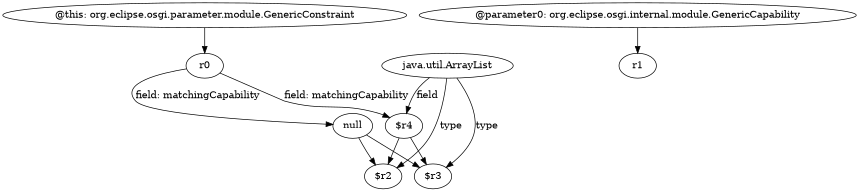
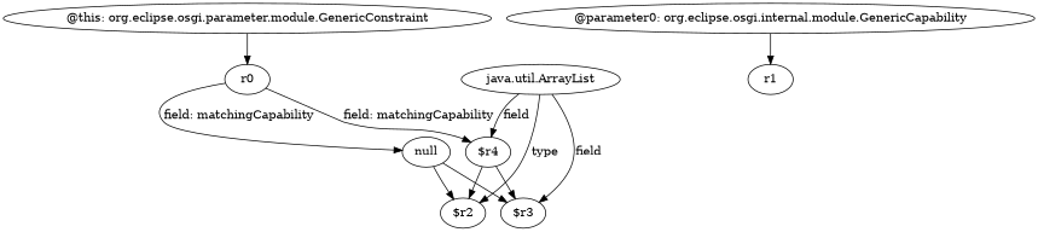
  digraph {
    n1 [label="$r4"]
    n2 [label="$r3"]
    n3 [label="$r2"]
    n4 [label=null]
    n5 [label="java.util.ArrayList"]
    n6 [label=r0]
    n7 [label="@this: org.eclipse.osgi.parameter.module.GenericConstraint"]
    n8 [label="@parameter0: org.eclipse.osgi.internal.module.GenericCapability"]
    n9 [label=r1]
    n1 -> n2
    n1 -> n3
    n4 -> n2
    n4 -> n3
    n5 -> n1 [label=field]
-   n5 -> n2 [label=type]
+   n5 -> n2 [label=field]
    n5 -> n3 [label=type]
    n6 -> n1 [label="field: matchingCapability"]
    n6 -> n4 [label="field: matchingCapability"]
    n7 -> n6
    n8 -> n9
  }
